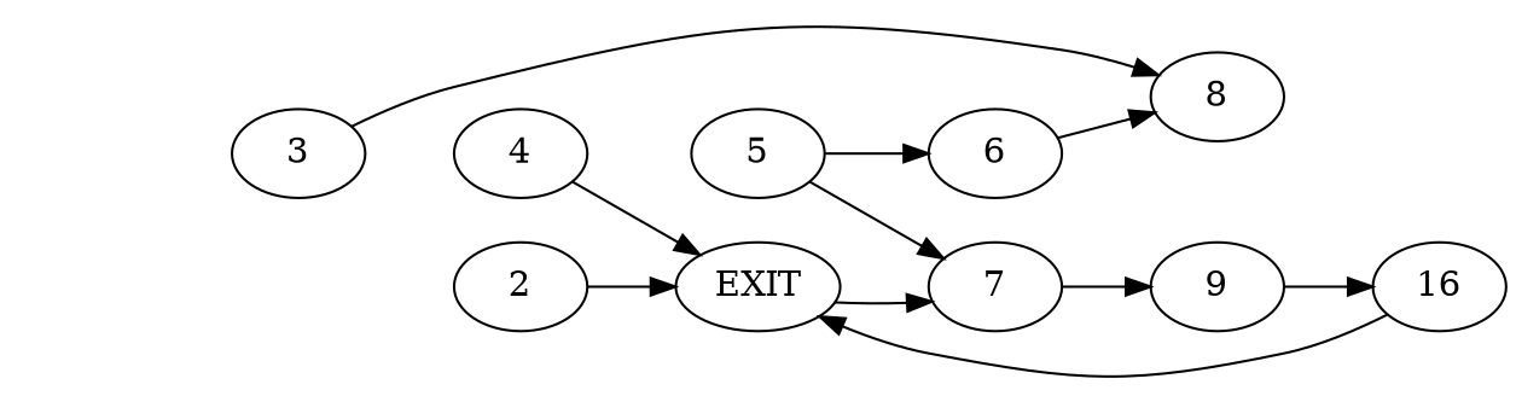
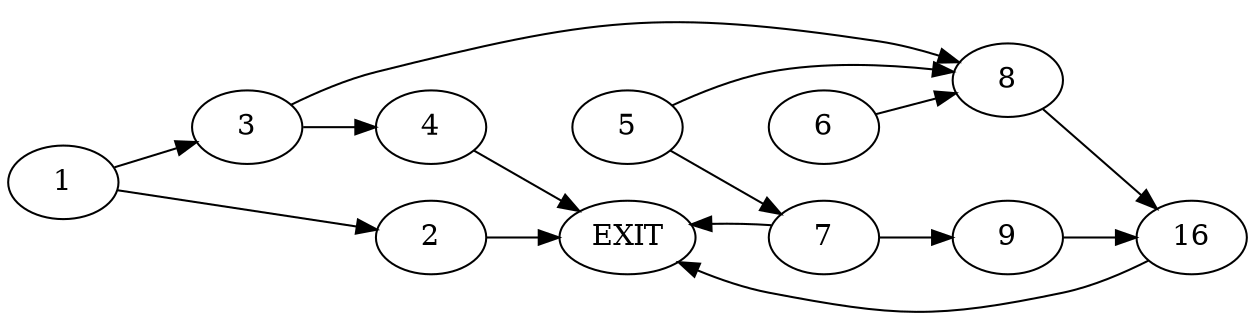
  digraph {
    rankdir=LR
+   1
    2
    3
    n4 [label=EXIT]
    4
    8
    5
    6
    7
    9
    n11 [label=16]
+   1 -> 2
+   1 -> 3
    2 -> n4
+   3 -> 4
    3 -> 8
    4 -> n4
-   5 -> 6
+   8 -> n11
+   5 -> 8
    5 -> 7
    6 -> 8
-   n4 -> 7
+   7 -> n4
    7 -> 9
    9 -> n11
    n11 -> n4
  }
